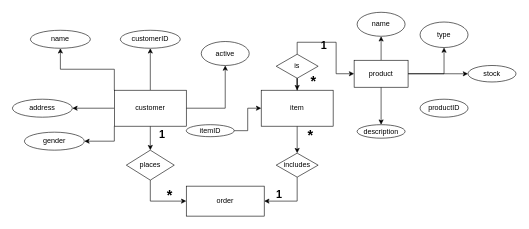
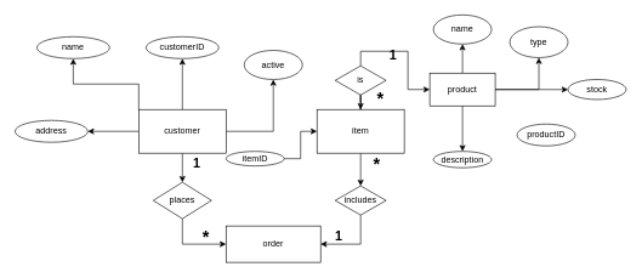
  <mxCell id="0" />
  <mxCell id="1" parent="0" />
  <mxCell id="2" value="" style="edgeStyle=orthogonalEdgeStyle;rounded=0;orthogonalLoop=1;jettySize=auto;html=1;" edge="1" parent="1" source="8" target="11"><mxGeometry relative="1" as="geometry" /></mxCell>
  <mxCell id="3" style="edgeStyle=orthogonalEdgeStyle;rounded=0;orthogonalLoop=1;jettySize=auto;html=1;exitX=0;exitY=0;exitDx=0;exitDy=0;" edge="1" parent="1" source="8" target="9"><mxGeometry relative="1" as="geometry" /></mxCell>
  <mxCell id="4" value="" style="edgeStyle=orthogonalEdgeStyle;rounded=0;orthogonalLoop=1;jettySize=auto;html=1;" edge="1" parent="1" source="8" target="15"><mxGeometry relative="1" as="geometry" /></mxCell>
- <mxCell id="5" style="edgeStyle=orthogonalEdgeStyle;rounded=0;orthogonalLoop=1;jettySize=auto;html=1;exitX=0;exitY=1;exitDx=0;exitDy=0;entryX=1;entryY=0.5;entryDx=0;entryDy=0;" edge="1" parent="1" source="8" target="12"><mxGeometry relative="1" as="geometry"><mxPoint x="190.455" y="240" as="targetPoint" /></mxGeometry></mxCell>
  <mxCell id="6" value="" style="edgeStyle=orthogonalEdgeStyle;rounded=0;orthogonalLoop=1;jettySize=auto;html=1;" edge="1" parent="1" source="8" target="10"><mxGeometry relative="1" as="geometry" /></mxCell>
  <mxCell id="7" style="edgeStyle=orthogonalEdgeStyle;rounded=0;orthogonalLoop=1;jettySize=auto;html=1;" edge="1" parent="1" source="8" target="41"><mxGeometry relative="1" as="geometry" /></mxCell>
  <mxCell id="8" value="customer" style="whiteSpace=wrap;html=1;" vertex="1" parent="1"><mxGeometry x="190" y="150" width="120" height="60" as="geometry" /></mxCell>
  <mxCell id="9" value="name" style="ellipse;whiteSpace=wrap;html=1;" vertex="1" parent="1"><mxGeometry x="50" y="50" width="100" height="30" as="geometry" /></mxCell>
  <mxCell id="10" value="address" style="ellipse;whiteSpace=wrap;html=1;" vertex="1" parent="1"><mxGeometry x="20" y="165" width="100" height="30" as="geometry" /></mxCell>
  <mxCell id="11" value="customerID" style="ellipse;whiteSpace=wrap;html=1;" vertex="1" parent="1"><mxGeometry x="200" y="50" width="100" height="30" as="geometry" /></mxCell>
- <mxCell id="12" value="gender" style="ellipse;whiteSpace=wrap;html=1;" vertex="1" parent="1"><mxGeometry x="40" y="220" width="100" height="30" as="geometry" /></mxCell>
  <mxCell id="13" value="order" style="whiteSpace=wrap;html=1;" vertex="1" parent="1"><mxGeometry x="310" y="310" width="130" height="50" as="geometry" /></mxCell>
  <mxCell id="14" style="edgeStyle=orthogonalEdgeStyle;rounded=0;orthogonalLoop=1;jettySize=auto;html=1;exitX=0.5;exitY=1;exitDx=0;exitDy=0;entryX=0;entryY=0.5;entryDx=0;entryDy=0;" edge="1" parent="1" source="15" target="13"><mxGeometry relative="1" as="geometry" /></mxCell>
  <mxCell id="15" value="places" style="rhombus;whiteSpace=wrap;html=1;" vertex="1" parent="1"><mxGeometry x="210" y="250" width="80" height="50" as="geometry" /></mxCell>
  <mxCell id="16" style="edgeStyle=orthogonalEdgeStyle;rounded=0;orthogonalLoop=1;jettySize=auto;html=1;exitX=0.5;exitY=1;exitDx=0;exitDy=0;entryX=1;entryY=0.5;entryDx=0;entryDy=0;" edge="1" parent="1" source="17" target="13"><mxGeometry relative="1" as="geometry" /></mxCell>
  <mxCell id="17" value="includes" style="rhombus;whiteSpace=wrap;html=1;" vertex="1" parent="1"><mxGeometry x="460" y="255" width="70" height="40" as="geometry" /></mxCell>
  <mxCell id="18" value="" style="edgeStyle=orthogonalEdgeStyle;rounded=0;orthogonalLoop=1;jettySize=auto;html=1;" edge="1" parent="1" source="19" target="17"><mxGeometry relative="1" as="geometry" /></mxCell>
  <mxCell id="19" value="item" style="whiteSpace=wrap;html=1;" vertex="1" parent="1"><mxGeometry x="435" y="150" width="120" height="60" as="geometry" /></mxCell>
  <mxCell id="20" value="" style="edgeStyle=orthogonalEdgeStyle;rounded=0;orthogonalLoop=1;jettySize=auto;html=1;" edge="1" parent="1" source="24" target="36"><mxGeometry relative="1" as="geometry" /></mxCell>
  <mxCell id="21" value="" style="edgeStyle=orthogonalEdgeStyle;rounded=0;orthogonalLoop=1;jettySize=auto;html=1;" edge="1" parent="1" source="24" target="38"><mxGeometry relative="1" as="geometry" /></mxCell>
  <mxCell id="22" style="edgeStyle=orthogonalEdgeStyle;rounded=0;orthogonalLoop=1;jettySize=auto;html=1;" edge="1" parent="1" source="24" target="39"><mxGeometry relative="1" as="geometry" /></mxCell>
  <mxCell id="23" value="" style="edgeStyle=orthogonalEdgeStyle;rounded=0;orthogonalLoop=1;jettySize=auto;html=1;" edge="1" parent="1" source="24" target="40"><mxGeometry relative="1" as="geometry" /></mxCell>
  <mxCell id="24" value="product" style="whiteSpace=wrap;html=1;" vertex="1" parent="1"><mxGeometry x="590" y="100" width="90" height="45" as="geometry" /></mxCell>
  <mxCell id="25" value="" style="edgeStyle=orthogonalEdgeStyle;rounded=0;orthogonalLoop=1;jettySize=auto;html=1;" edge="1" parent="1" source="26" target="19"><mxGeometry relative="1" as="geometry" /></mxCell>
  <mxCell id="26" value="itemID" style="ellipse;whiteSpace=wrap;html=1;" vertex="1" parent="1"><mxGeometry x="310" y="207.5" width="80" height="20" as="geometry" /></mxCell>
  <mxCell id="27" value="" style="edgeStyle=orthogonalEdgeStyle;rounded=0;orthogonalLoop=1;jettySize=auto;html=1;" edge="1" parent="1" source="29" target="19"><mxGeometry relative="1" as="geometry" /></mxCell>
  <mxCell id="28" style="edgeStyle=orthogonalEdgeStyle;rounded=0;orthogonalLoop=1;jettySize=auto;html=1;exitX=0.5;exitY=0;exitDx=0;exitDy=0;entryX=0;entryY=0.5;entryDx=0;entryDy=0;" edge="1" parent="1" source="29" target="24"><mxGeometry relative="1" as="geometry" /></mxCell>
  <mxCell id="29" value="is" style="rhombus;whiteSpace=wrap;html=1;" vertex="1" parent="1"><mxGeometry x="460" y="90" width="70" height="40" as="geometry" /></mxCell>
  <mxCell id="30" value="&lt;b&gt;&lt;font style=&quot;font-size: 18px;&quot;&gt;1&lt;/font&gt;&lt;/b&gt;" style="text;strokeColor=none;align=center;fillColor=none;html=1;verticalAlign=middle;whiteSpace=wrap;rounded=0;" vertex="1" parent="1"><mxGeometry x="510" y="60" width="60" height="30" as="geometry" /></mxCell>
  <mxCell id="31" value="&lt;font style=&quot;font-size: 24px;&quot;&gt;&lt;b&gt;&lt;font&gt;*&lt;/font&gt;&lt;/b&gt;&lt;/font&gt;" style="text;strokeColor=none;align=center;fillColor=none;html=1;verticalAlign=middle;whiteSpace=wrap;rounded=0;" vertex="1" parent="1"><mxGeometry x="495" y="120" width="55" height="30" as="geometry" /></mxCell>
  <mxCell id="32" value="&lt;b&gt;&lt;font style=&quot;font-size: 18px;&quot;&gt;1&lt;/font&gt;&lt;/b&gt;" style="text;strokeColor=none;align=center;fillColor=none;html=1;verticalAlign=middle;whiteSpace=wrap;rounded=0;" vertex="1" parent="1"><mxGeometry x="240" y="210" width="60" height="30" as="geometry" /></mxCell>
  <mxCell id="33" value="&lt;font style=&quot;font-size: 24px;&quot;&gt;&lt;b&gt;&lt;font&gt;*&lt;/font&gt;&lt;/b&gt;&lt;/font&gt;" style="text;strokeColor=none;align=center;fillColor=none;html=1;verticalAlign=middle;whiteSpace=wrap;rounded=0;" vertex="1" parent="1"><mxGeometry x="255" y="310" width="55" height="30" as="geometry" /></mxCell>
  <mxCell id="34" value="&lt;b&gt;&lt;font style=&quot;font-size: 18px;&quot;&gt;1&lt;/font&gt;&lt;/b&gt;" style="text;strokeColor=none;align=center;fillColor=none;html=1;verticalAlign=middle;whiteSpace=wrap;rounded=0;" vertex="1" parent="1"><mxGeometry x="435" y="310" width="60" height="30" as="geometry" /></mxCell>
  <mxCell id="35" value="&lt;font style=&quot;font-size: 24px;&quot;&gt;&lt;b&gt;&lt;font&gt;*&lt;/font&gt;&lt;/b&gt;&lt;/font&gt;" style="text;strokeColor=none;align=center;fillColor=none;html=1;verticalAlign=middle;whiteSpace=wrap;rounded=0;" vertex="1" parent="1"><mxGeometry x="490" y="210" width="55" height="30" as="geometry" /></mxCell>
  <mxCell id="36" value="type" style="ellipse;whiteSpace=wrap;html=1;" vertex="1" parent="1"><mxGeometry x="700" y="36.25" width="80" height="42.5" as="geometry" /></mxCell>
- <mxCell id="37" value="productID" style="ellipse;whiteSpace=wrap;html=1;" vertex="1" parent="1"><mxGeometry x="700" y="165" width="80" height="30" as="geometry" /></mxCell>
+ <mxCell id="37" value="productID" style="ellipse;whiteSpace=wrap;html=1;" vertex="1" parent="1"><mxGeometry x="710" y="170" width="80" height="30" as="geometry" /></mxCell>
  <mxCell id="38" value="name" style="ellipse;whiteSpace=wrap;html=1;" vertex="1" parent="1"><mxGeometry x="595" y="20" width="80" height="40" as="geometry" /></mxCell>
  <mxCell id="39" value="stock" style="ellipse;whiteSpace=wrap;html=1;" vertex="1" parent="1"><mxGeometry x="780" y="108.75" width="80" height="27.5" as="geometry" /></mxCell>
  <mxCell id="40" value="description" style="ellipse;whiteSpace=wrap;html=1;" vertex="1" parent="1"><mxGeometry x="595" y="207.5" width="80" height="22.5" as="geometry" /></mxCell>
  <mxCell id="41" value="active" style="ellipse;whiteSpace=wrap;html=1;" vertex="1" parent="1"><mxGeometry x="335" y="68.75" width="80" height="40" as="geometry" /></mxCell>
